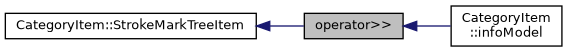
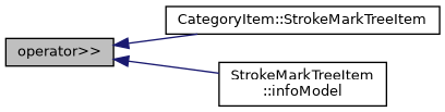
  digraph {
    rankdir=LR
    node [color=black fillcolor=white fontname=Helvetica fontsize=10 shape=record style=filled]
    edge [color=midnightblue dir=back fontname=Helvetica fontsize=10 labelfontname=Helvetica labelfontsize=10 style=solid]
    n1 [fillcolor=grey75 fontcolor=black height=0.2 label="operator\>\>" width=0.4]
    n2 [height=0.2 label="CategoryItem::StrokeMarkTreeItem" width=0.4]
-   n3 [height=0.2 label="CategoryItem\l::infoModel" width=0.4]
-   n2 -> n1
+   n3 [height=0.2 label="StrokeMarkTreeItem\l::infoModel" width=0.4]
+   n1 -> n2
    n1 -> n3
  }
